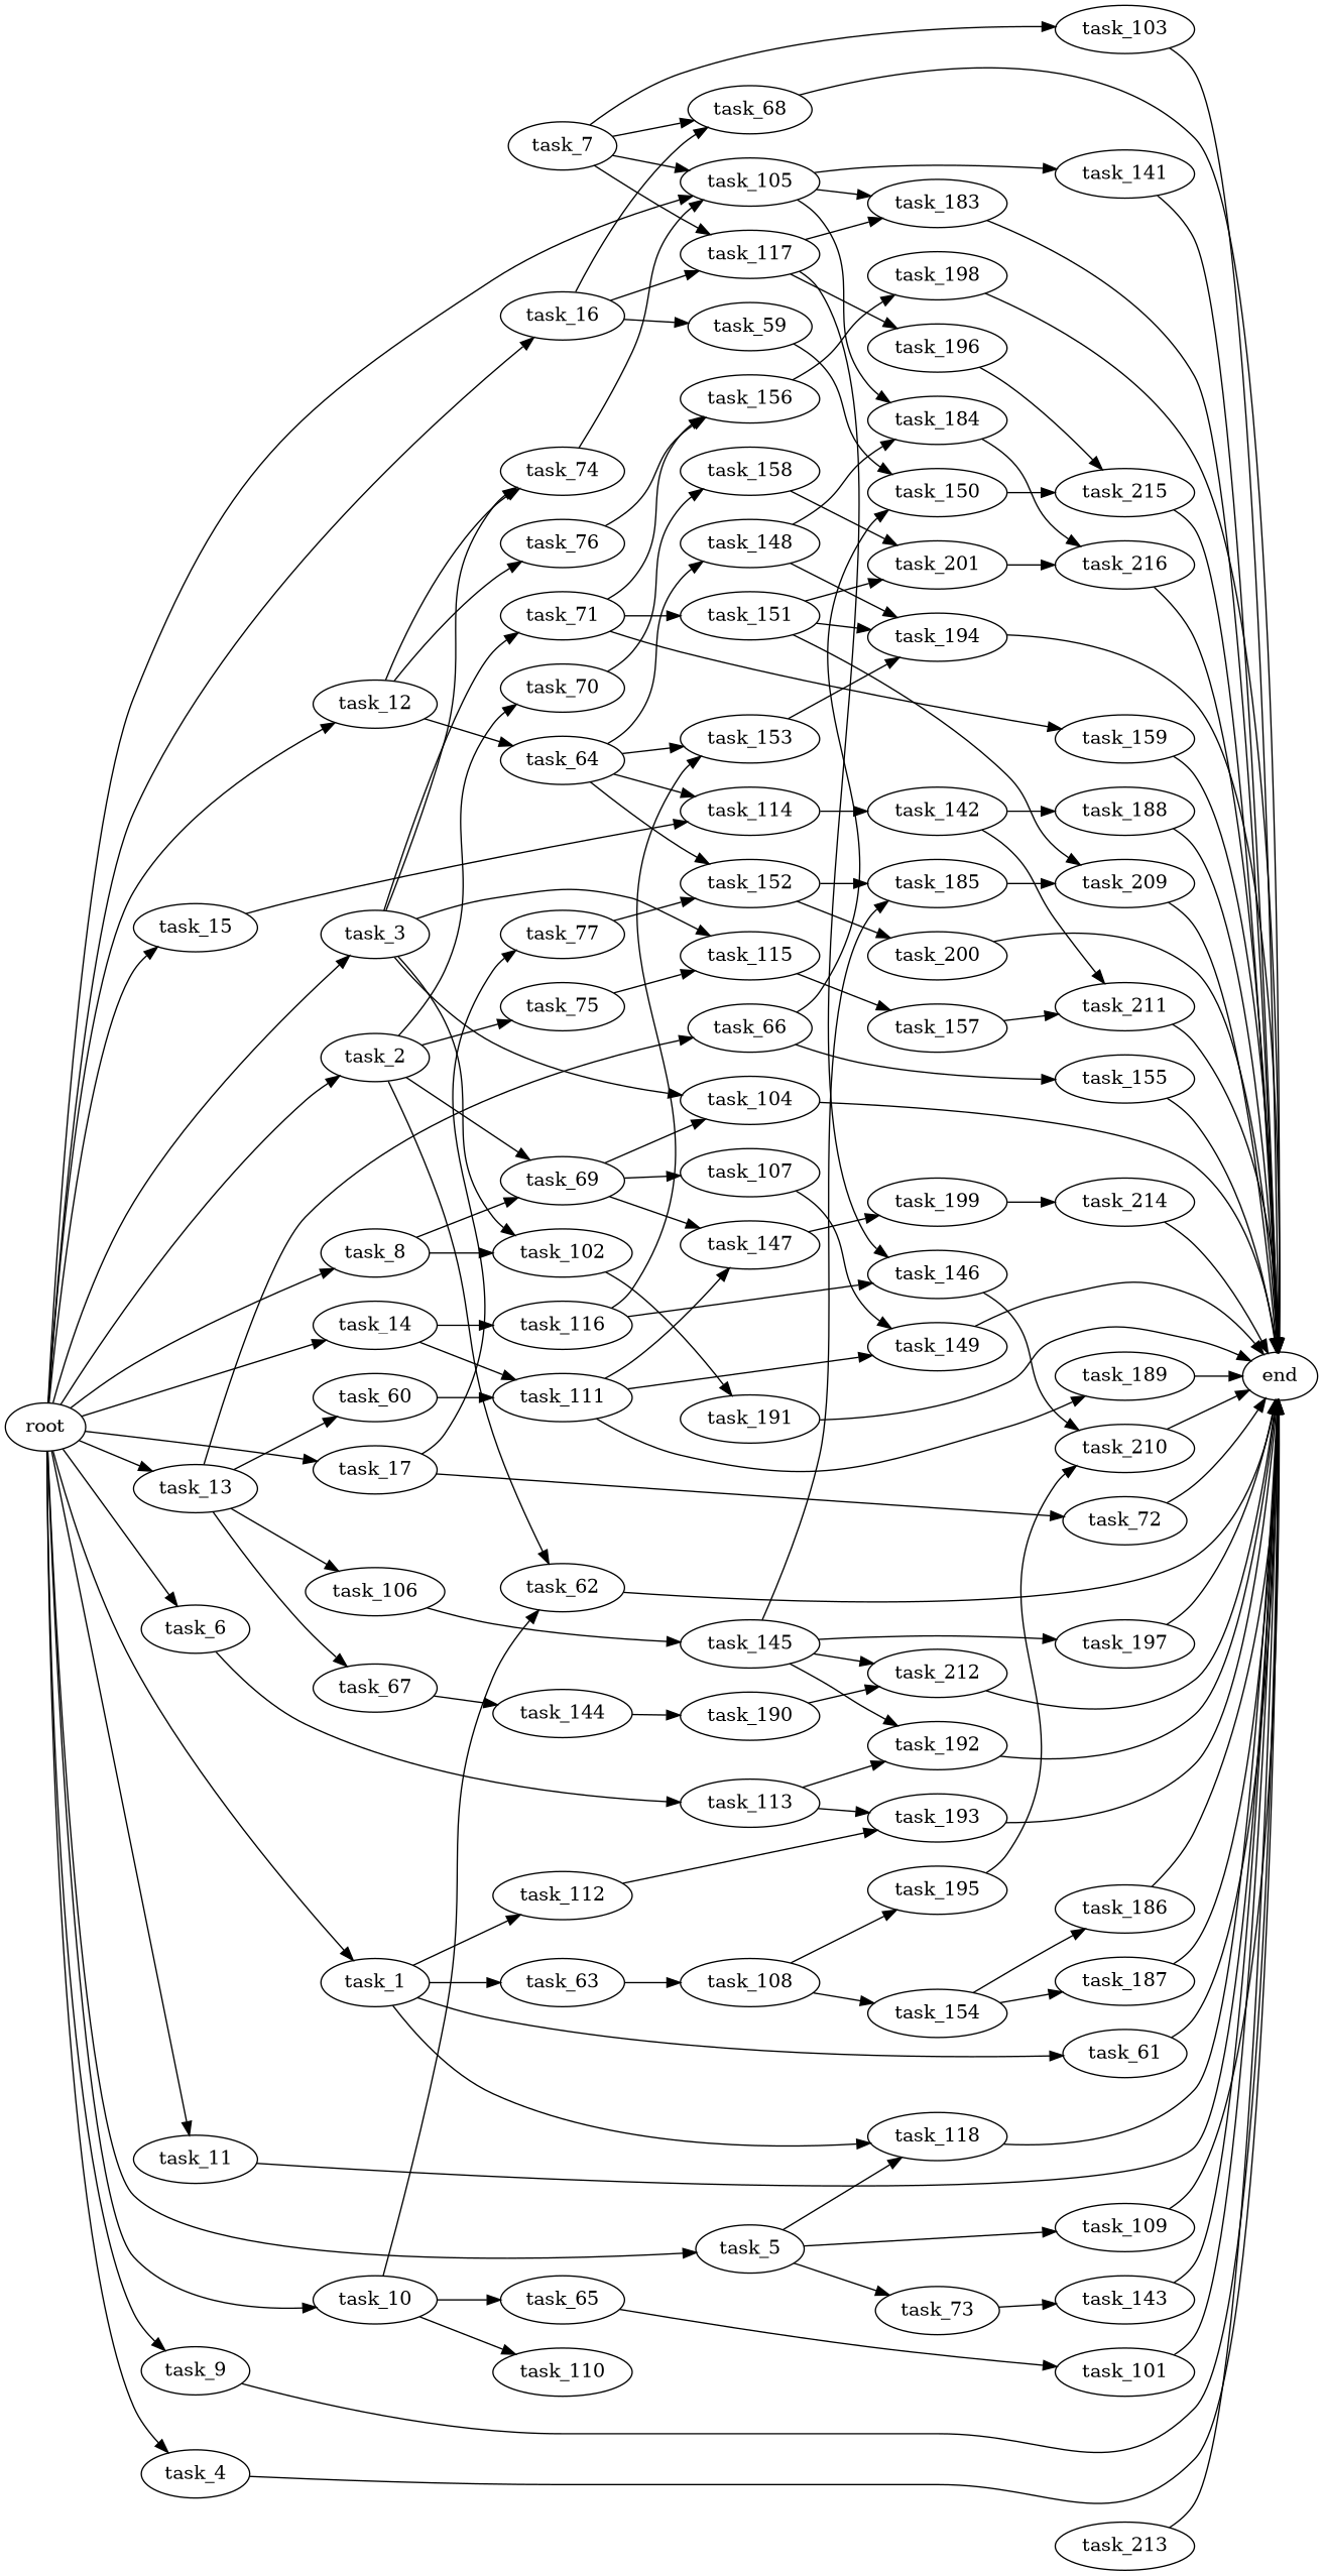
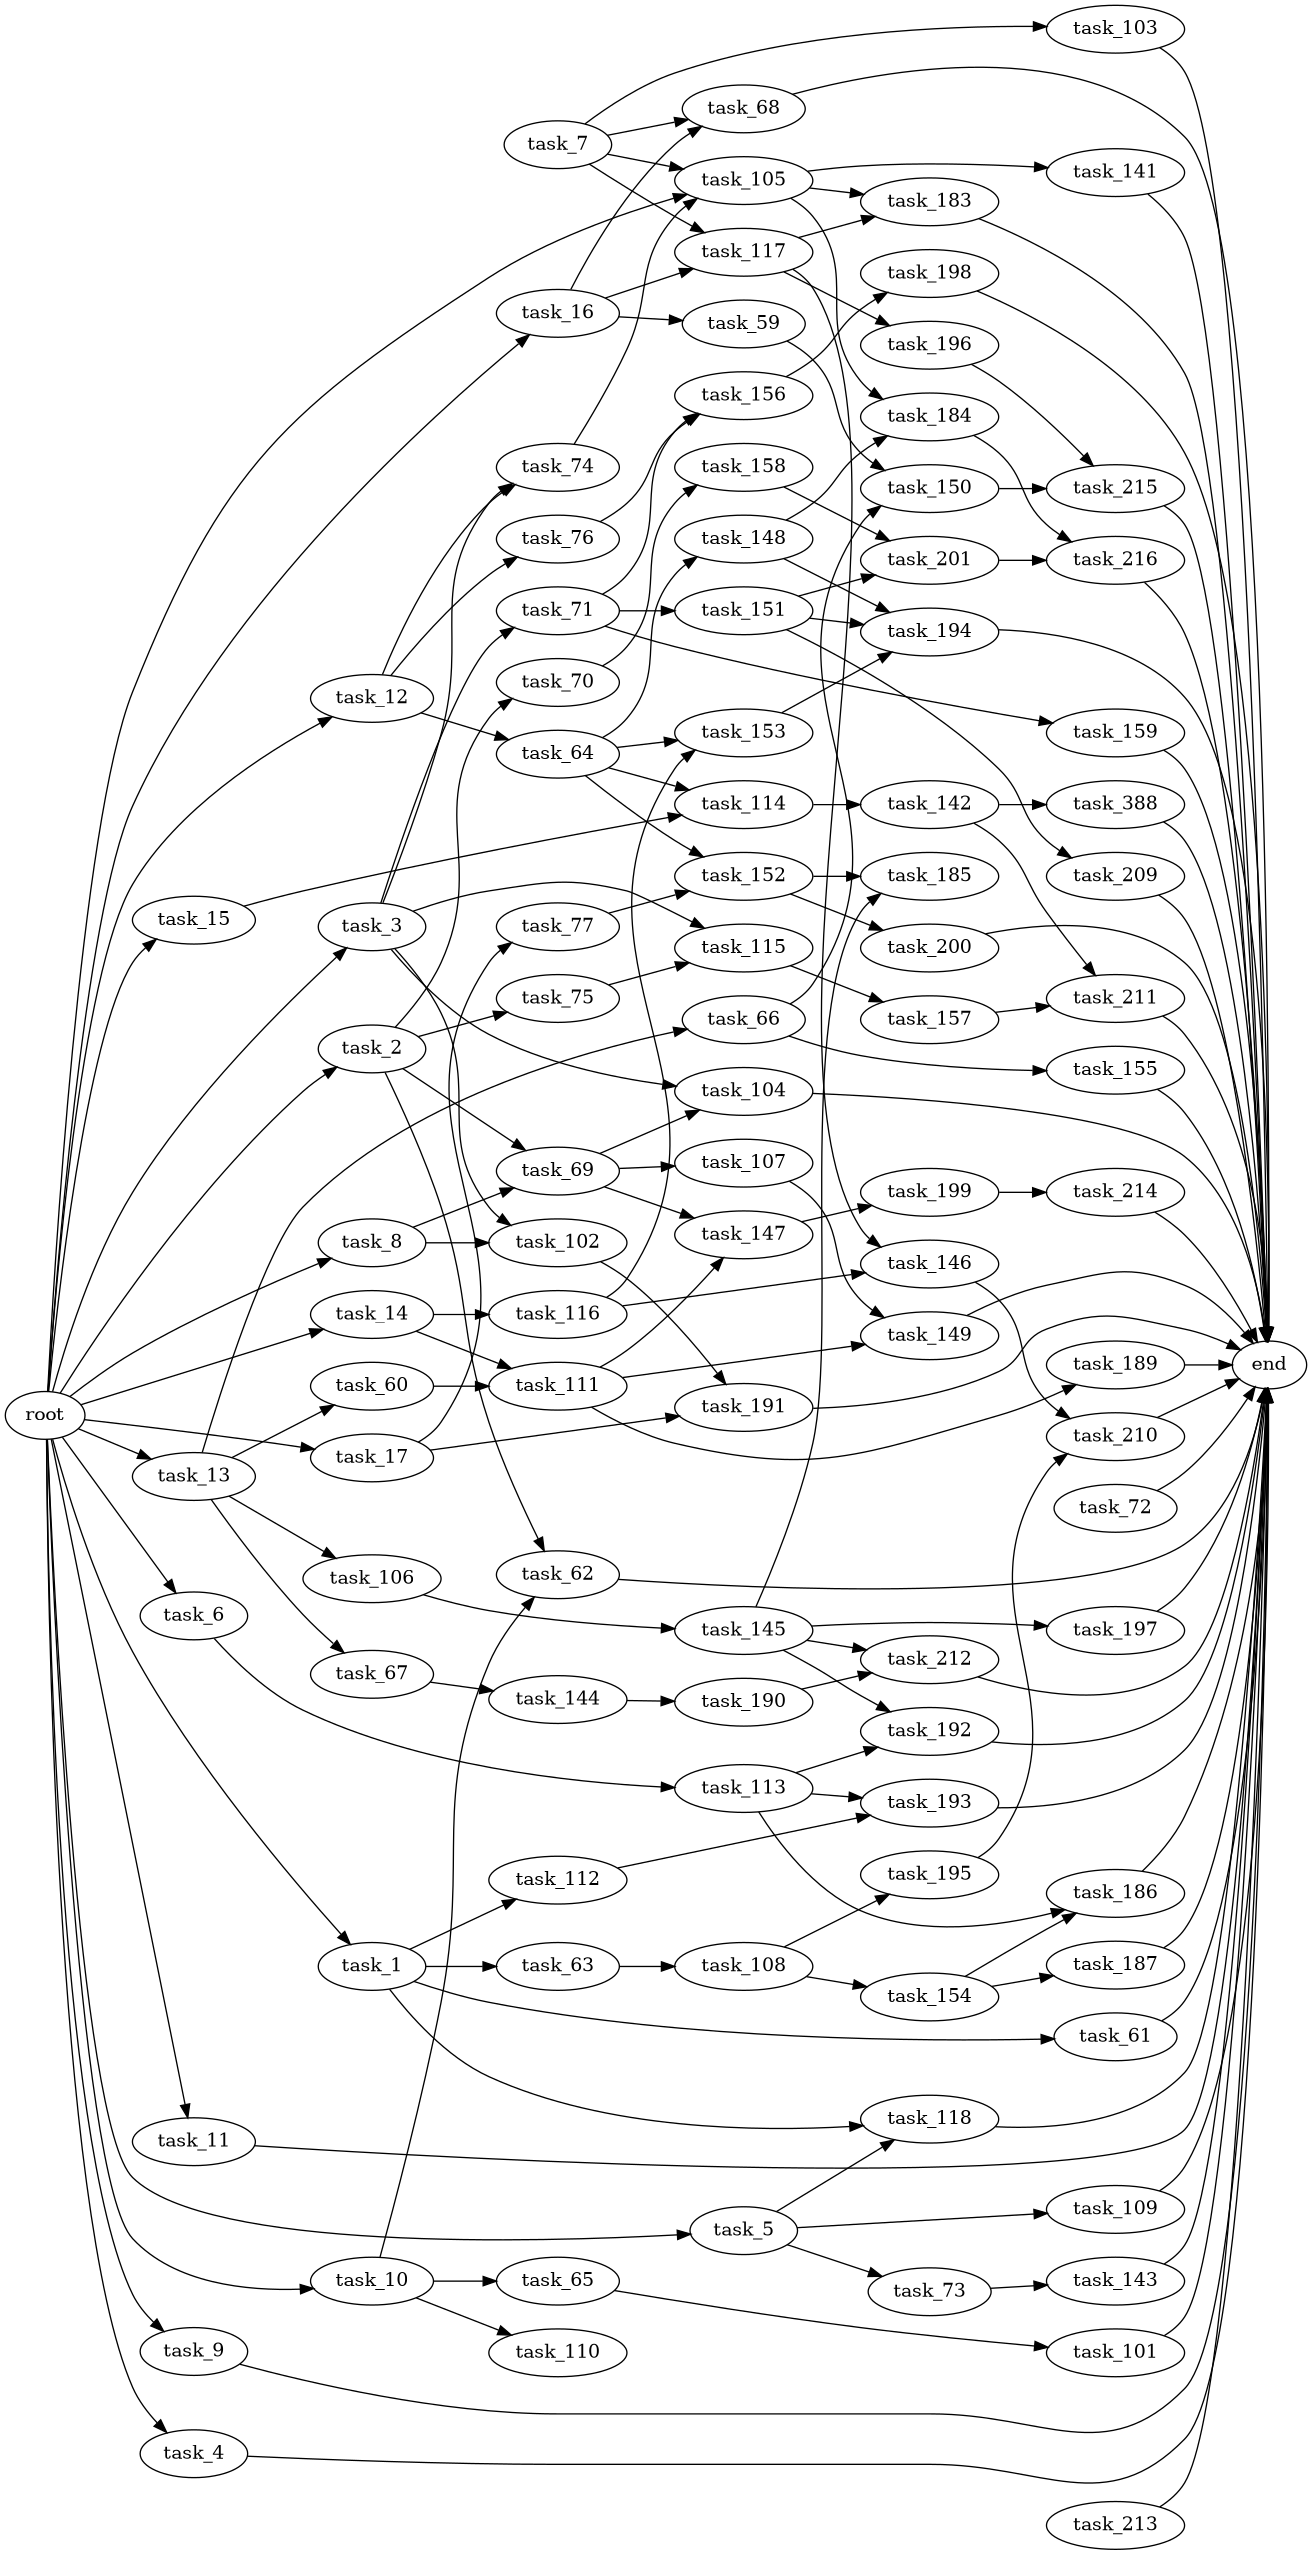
  digraph {
    rankdir=LR
    task_104
    end
    task_195
    task_210
    task_64
    task_153
    task_152
    task_148
    task_114
    task_194
    task_185
    task_200
    task_184
    task_142
    task_17
    task_72
    task_77
    task_190
    task_212
    task_112
    task_193
    task_69
    task_107
    task_147
    task_149
    task_199
    task_11
    task_155
    task_109
    task_189
    task_214
    task_73
    task_143
    task_59
    task_150
    task_215
    task_197
    task_67
    task_144
    task_113
    task_192
    task_186
    task_7
    task_105
    task_117
    task_103
    task_68
    task_141
    task_183
    task_196
    task_146
    task_157
    task_211
    task_216
    task_115
    task_75
    task_158
    task_201
    task_63
    task_108
    task_154
-   task_188
+   task_188 [label=task_388]
    task_61
    task_118
    task_198
    task_145
    task_209
    task_3
    task_74
    task_71
    task_102
    task_159
    task_151
    task_156
    task_191
    task_14
    task_116
    task_111
    task_62
    task_187
    task_9
    task_16
    root
    task_4
    task_13
    task_5
    task_6
    task_15
    task_10
    task_2
    task_12
    task_8
    task_1
    task_60
    task_66
    task_106
    task_65
    task_110
    task_70
    task_76
    task_101
    task_213
    task_104 -> end
    task_195 -> task_210
    task_210 -> end
    task_64 -> task_153
    task_64 -> task_152
    task_64 -> task_148
    task_64 -> task_114
    task_153 -> task_194
    task_152 -> task_185
    task_152 -> task_200
    task_148 -> task_194
    task_148 -> task_184
    task_114 -> task_142
    task_194 -> end
-   task_185 -> task_209
    task_200 -> end
    task_184 -> task_216
    task_142 -> task_211
    task_142 -> task_188
-   task_17 -> task_72
+   task_17 -> task_191
    task_17 -> task_77
    task_72 -> end
    task_77 -> task_152
    task_190 -> task_212
    task_212 -> end
    task_112 -> task_193
    task_193 -> end
    task_69 -> task_104
    task_69 -> task_107
    task_69 -> task_147
    task_107 -> task_149
    task_147 -> task_199
    task_149 -> end
    task_199 -> task_214
    task_11 -> end
    task_155 -> end
    task_109 -> end
    task_189 -> end
    task_214 -> end
    task_73 -> task_143
    task_143 -> end
    task_59 -> task_150
    task_150 -> task_215
    task_215 -> end
    task_197 -> end
    task_67 -> task_144
    task_144 -> task_190
    task_113 -> task_193
    task_113 -> task_192
+   task_113 -> task_186
    task_192 -> end
    task_186 -> end
    task_7 -> task_105
    task_7 -> task_117
    task_7 -> task_103
    task_7 -> task_68
    task_105 -> task_184
    task_105 -> task_141
    task_105 -> task_183
    task_117 -> task_183
    task_117 -> task_196
    task_117 -> task_146
    task_103 -> end
    task_68 -> end
    task_141 -> end
    task_183 -> end
    task_196 -> task_215
    task_146 -> task_210
    task_157 -> task_211
    task_211 -> end
    task_216 -> end
    task_115 -> task_157
    task_75 -> task_115
    task_158 -> task_201
    task_201 -> task_216
    task_63 -> task_108
    task_108 -> task_195
    task_108 -> task_154
    task_154 -> task_186
    task_154 -> task_187
    task_188 -> end
    task_61 -> end
    task_118 -> end
    task_198 -> end
    task_145 -> task_185
    task_145 -> task_212
    task_145 -> task_197
    task_145 -> task_192
    task_209 -> end
    task_3 -> task_104
    task_3 -> task_115
    task_3 -> task_74
    task_3 -> task_71
    task_3 -> task_102
    task_74 -> task_105
    task_71 -> task_159
    task_71 -> task_151
    task_71 -> task_156
    task_102 -> task_191
    task_159 -> end
    task_151 -> task_194
    task_151 -> task_201
    task_151 -> task_209
    task_156 -> task_198
    task_191 -> end
    task_14 -> task_116
    task_14 -> task_111
    task_116 -> task_153
    task_116 -> task_146
    task_111 -> task_147
    task_111 -> task_149
    task_111 -> task_189
    task_62 -> end
    task_187 -> end
    task_9 -> end
    task_16 -> task_59
    task_16 -> task_117
    task_16 -> task_68
    root -> task_17
    root -> task_11
    root -> task_105
    root -> task_3
    root -> task_14
    root -> task_9
    root -> task_16
    root -> task_4
    root -> task_13
    root -> task_5
    root -> task_6
    root -> task_15
    root -> task_10
    root -> task_2
    root -> task_12
    root -> task_8
    root -> task_1
    task_4 -> end
    task_13 -> task_67
    task_13 -> task_60
    task_13 -> task_66
    task_13 -> task_106
    task_5 -> task_109
    task_5 -> task_73
    task_5 -> task_118
    task_6 -> task_113
    task_15 -> task_114
    task_10 -> task_62
    task_10 -> task_65
    task_10 -> task_110
    task_2 -> task_69
    task_2 -> task_75
    task_2 -> task_62
    task_2 -> task_70
    task_12 -> task_64
    task_12 -> task_74
    task_12 -> task_76
    task_8 -> task_69
    task_8 -> task_102
    task_1 -> task_112
    task_1 -> task_63
    task_1 -> task_61
    task_1 -> task_118
    task_60 -> task_111
    task_66 -> task_155
    task_66 -> task_150
    task_106 -> task_145
    task_65 -> task_101
    task_70 -> task_158
    task_76 -> task_156
    task_101 -> end
    task_213 -> end
  }
